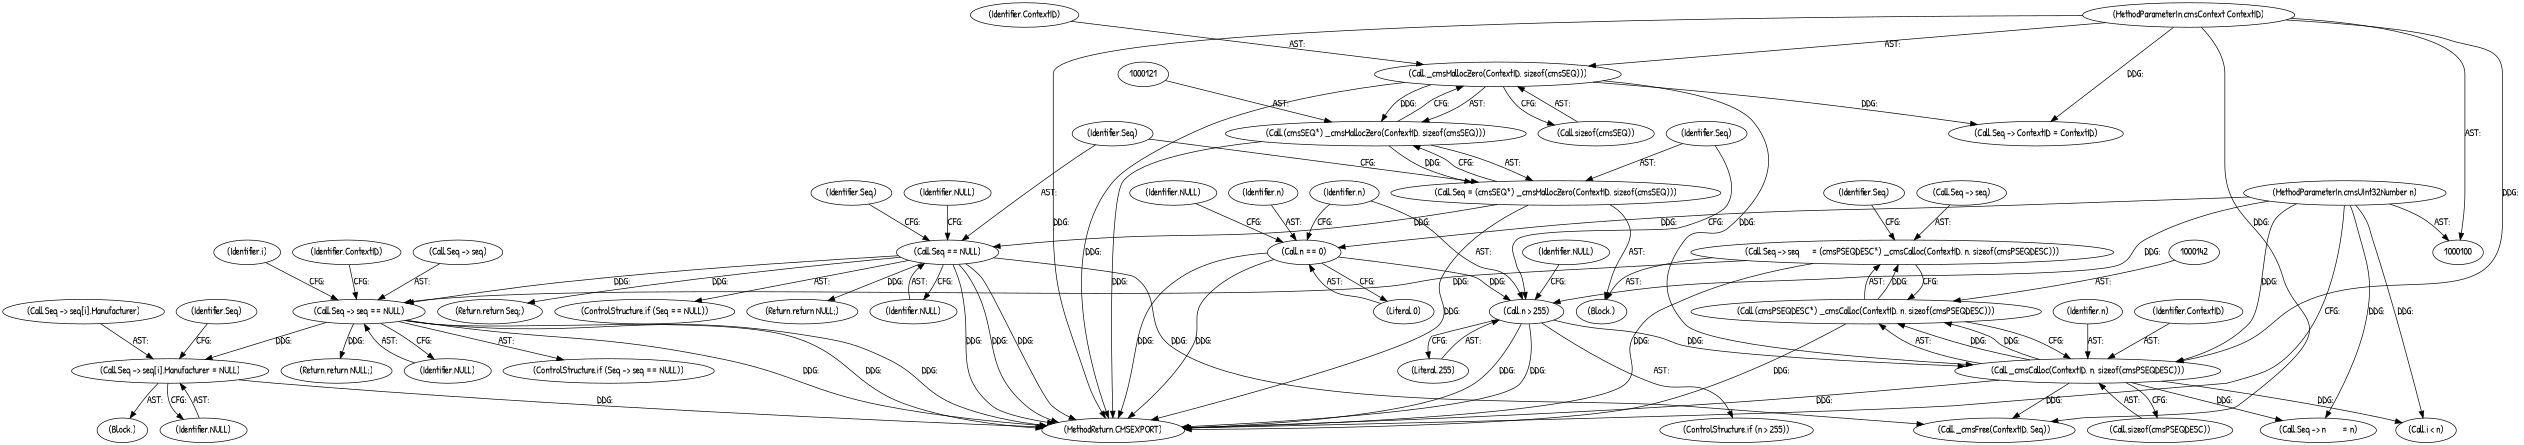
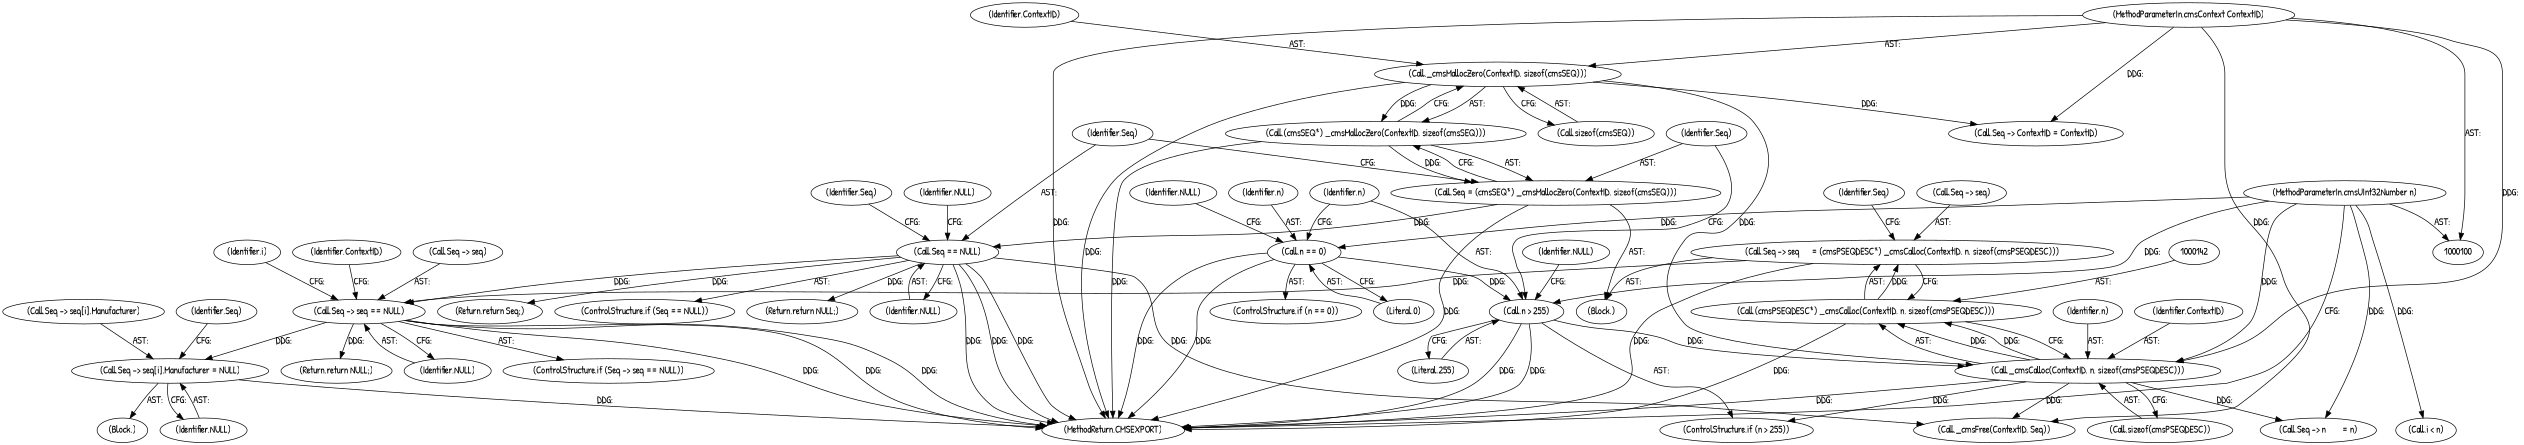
  digraph {
    fontname="Patrick Hand"
    node [fontname="Patrick Hand"]
    edge [fontname="Patrick Hand"]
    n1 [label="(Call,Seq -> seq[i].Manufacturer = NULL)"]
    n2 [label="(MethodReturn,CMSEXPORT)"]
    n3 [label="(Block,)"]
    n4 [label="(Identifier,NULL)"]
    n5 [label="(Call,Seq -> seq == NULL)"]
    n6 [label="(Return,return NULL;)"]
    n7 [label="(Identifier,NULL)"]
    n8 [label="(ControlStructure,if (Seq -> seq == NULL))"]
    n9 [label="(Call,Seq -> seq      = (cmsPSEQDESC*) _cmsCalloc(ContextID, n, sizeof(cmsPSEQDESC)))"]
    n10 [label="(Call,(cmsPSEQDESC*) _cmsCalloc(ContextID, n, sizeof(cmsPSEQDESC)))"]
    n11 [label="(Block,)"]
    n12 [label="(Call,_cmsCalloc(ContextID, n, sizeof(cmsPSEQDESC)))"]
    n13 [label="(Call,Seq -> n        = n)"]
    n14 [label="(Call,_cmsFree(ContextID, Seq))"]
    n15 [label="(Call,i < n)"]
    n16 [label="(Call,sizeof(cmsPSEQDESC))"]
    n17 [label="(MethodParameterIn,cmsContext ContextID)"]
    n18 [label="(Call,_cmsMallocZero(ContextID, sizeof(cmsSEQ)))"]
    n19 [label="(Call,Seq -> ContextID = ContextID)"]
    1000100
    n21 [label="(Call,(cmsSEQ*) _cmsMallocZero(ContextID, sizeof(cmsSEQ)))"]
    n22 [label="(Call,sizeof(cmsSEQ))"]
    n23 [label="(Call,Seq = (cmsSEQ*) _cmsMallocZero(ContextID, sizeof(cmsSEQ)))"]
    n24 [label="(Call,n > 255)"]
    n25 [label="(Literal,255)"]
    n26 [label="(ControlStructure,if (n > 255))"]
    n27 [label="(Call,n == 0)"]
    n28 [label="(Literal,0)"]
+   n29 [label="(ControlStructure,if (n == 0))"]
    n30 [label="(MethodParameterIn,cmsUInt32Number n)"]
    n31 [label="(Call,Seq == NULL)"]
    n32 [label="(Return,return NULL;)"]
    n33 [label="(Identifier,NULL)"]
    n34 [label="(Return,return Seq;)"]
    n35 [label="(ControlStructure,if (Seq == NULL))"]
    n36 [label="(Identifier,n)"]
    n37 [label="(Identifier,NULL)"]
    n38 [label="(Identifier,NULL)"]
    n39 [label="(Call,Seq -> seq)"]
    n40 [label="(Identifier,n)"]
    n41 [label="(Identifier,n)"]
    n42 [label="(Identifier,i)"]
    n43 [label="(Identifier,ContextID)"]
    n44 [label="(Identifier,Seq)"]
    n45 [label="(Identifier,ContextID)"]
    n46 [label="(Call,Seq -> seq[i].Manufacturer)"]
    n47 [label="(Identifier,Seq)"]
    n48 [label="(Identifier,NULL)"]
    n49 [label="(Identifier,Seq)"]
    n50 [label="(Identifier,ContextID)"]
    n51 [label="(Identifier,Seq)"]
    n52 [label="(Call,Seq -> seq)"]
    n53 [label="(Identifier,Seq)"]
    1000142
-   1000121
    n1 -> n2 [label="DDG: "]
    n1 -> n3 [label="AST: "]
    n1 -> n4 [label="CFG: "]
    n4 -> n1 [label="AST: "]
    n5 -> n1 [label="DDG: "]
    n5 -> n2 [label="DDG: "]
    n5 -> n2 [label="DDG: "]
    n5 -> n2 [label="DDG: "]
    n5 -> n6 [label="DDG: "]
    n5 -> n7 [label="CFG: "]
    n5 -> n8 [label="AST: "]
    n7 -> n5 [label="AST: "]
    n9 -> n2 [label="DDG: "]
    n9 -> n5 [label="DDG: "]
    n9 -> n10 [label="CFG: "]
    n9 -> n11 [label="AST: "]
    n10 -> n2 [label="DDG: "]
    n10 -> n9 [label="AST: "]
    n10 -> n9 [label="DDG: "]
    n10 -> n12 [label="CFG: "]
    n12 -> n2 [label="DDG: "]
    n12 -> n10 [label="AST: "]
    n12 -> n10 [label="DDG: "]
    n12 -> n10 [label="DDG: "]
    n12 -> n13 [label="DDG: "]
    n12 -> n14 [label="DDG: "]
-   n12 -> n15 [label="DDG: "]
+   n12 -> n26 [label="DDG: "]
    n12 -> n16 [label="CFG: "]
    n16 -> n12 [label="AST: "]
    n17 -> n2 [label="DDG: "]
    n17 -> n12 [label="DDG: "]
    n17 -> n14 [label="DDG: "]
    n17 -> n18 [label="AST: "]
    n17 -> n19 [label="DDG: "]
    n17 -> 1000100 [label="AST: "]
    n18 -> n2 [label="DDG: "]
    n18 -> n12 [label="DDG: "]
    n18 -> n19 [label="DDG: "]
    n18 -> n21 [label="AST: "]
    n18 -> n21 [label="DDG: "]
    n18 -> n22 [label="CFG: "]
    n21 -> n2 [label="DDG: "]
    n21 -> n18 [label="CFG: "]
    n21 -> n23 [label="AST: "]
    n21 -> n23 [label="DDG: "]
    n22 -> n18 [label="AST: "]
    n23 -> n2 [label="DDG: "]
    n23 -> n11 [label="AST: "]
    n23 -> n21 [label="CFG: "]
    n23 -> n31 [label="DDG: "]
    n24 -> n2 [label="DDG: "]
    n24 -> n2 [label="DDG: "]
    n24 -> n12 [label="DDG: "]
    n24 -> n25 [label="CFG: "]
    n24 -> n26 [label="AST: "]
    n25 -> n24 [label="AST: "]
    n27 -> n2 [label="DDG: "]
    n27 -> n2 [label="DDG: "]
    n27 -> n24 [label="DDG: "]
    n27 -> n28 [label="CFG: "]
+   n27 -> n29 [label="AST: "]
    n28 -> n27 [label="AST: "]
    n30 -> n2 [label="CFG: "]
    n30 -> n12 [label="DDG: "]
    n30 -> n13 [label="DDG: "]
    n30 -> n15 [label="DDG: "]
    n30 -> 1000100 [label="AST: "]
    n30 -> n24 [label="DDG: "]
    n30 -> n27 [label="DDG: "]
    n31 -> n2 [label="DDG: "]
    n31 -> n2 [label="DDG: "]
    n31 -> n2 [label="DDG: "]
    n31 -> n5 [label="DDG: "]
    n31 -> n14 [label="DDG: "]
    n31 -> n32 [label="DDG: "]
    n31 -> n33 [label="CFG: "]
    n31 -> n34 [label="DDG: "]
    n31 -> n35 [label="AST: "]
    n33 -> n31 [label="AST: "]
    n36 -> n27 [label="AST: "]
    n37 -> n27 [label="CFG: "]
    n38 -> n24 [label="CFG: "]
    n39 -> n9 [label="AST: "]
    n40 -> n12 [label="AST: "]
    n41 -> n24 [label="AST: "]
    n41 -> n27 [label="CFG: "]
    n42 -> n5 [label="CFG: "]
    n43 -> n12 [label="AST: "]
    n44 -> n23 [label="AST: "]
    n44 -> n24 [label="CFG: "]
    n45 -> n18 [label="AST: "]
    n46 -> n1 [label="AST: "]
    n47 -> n9 [label="CFG: "]
    n48 -> n31 [label="CFG: "]
    n49 -> n23 [label="CFG: "]
    n49 -> n31 [label="AST: "]
    n50 -> n5 [label="CFG: "]
    n51 -> n31 [label="CFG: "]
    n52 -> n5 [label="AST: "]
    n53 -> n1 [label="CFG: "]
    1000142 -> n10 [label="AST: "]
-   1000121 -> n21 [label="AST: "]
  }
